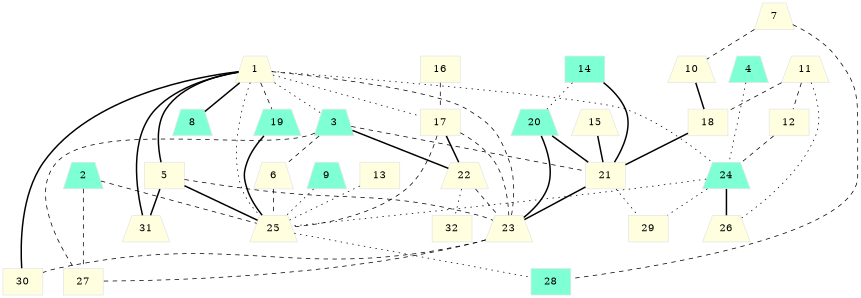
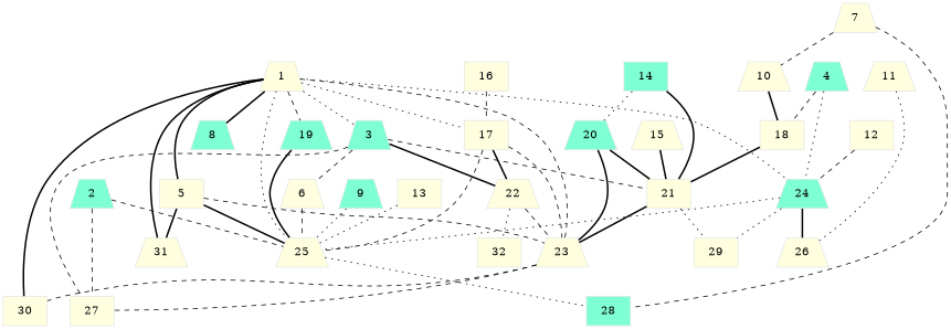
  graph {
    node [color=gray90 fillcolor=lightyellow shape=trapezium style=filled]
    edge [style=dashed weight=1.0]
    3 [fillcolor=aquamarine]
    1
    5 [shape=box]
    8 [fillcolor=aquamarine]
    17 [shape=box]
    19 [fillcolor=aquamarine]
    23
    24 [fillcolor=aquamarine]
    25
    30 [shape=box]
    31
    27 [shape=box]
    6
    21 [shape=box]
    22
    26
    29 [shape=box]
    28 [fillcolor=aquamarine shape=box]
    2 [fillcolor=aquamarine]
    32 [shape=box]
    4 [fillcolor=aquamarine]
    7
    10
    18 [shape=box]
    9 [fillcolor=aquamarine]
    11
    12 [shape=box]
    13 [shape=box]
    14 [fillcolor=aquamarine shape=box]
    20 [fillcolor=aquamarine]
    15
    16 [shape=box]
    3 -- 27
    3 -- 6
    3 -- 21
    3 -- 22 [style=bold]
    1 -- 3 [style=dotted]
    1 -- 5 [style=bold]
    1 -- 8 [style=bold]
    1 -- 17 [style=dotted]
    1 -- 19
    1 -- 23
    1 -- 24 [style=dotted]
    1 -- 25 [style=dotted]
    1 -- 30 [style=bold]
    1 -- 31 [style=bold]
    5 -- 23
    5 -- 25 [style=bold weight=2.0]
    5 -- 31 [style=bold]
    17 -- 23
    17 -- 25
    17 -- 22 [style=bold]
    19 -- 25 [style=bold]
    23 -- 30
    23 -- 27
    24 -- 25 [style=dotted]
    24 -- 26 [style=bold weight=2.0]
    24 -- 29 [style=dotted]
    25 -- 28 [style=dotted]
    6 -- 25
    21 -- 23 [style=bold]
    21 -- 29 [style=dotted]
    22 -- 23
    22 -- 32 [style=dotted]
    2 -- 25
    2 -- 27
    4 -- 24 [style=dotted]
    7 -- 28
    7 -- 10
    10 -- 18 [style=bold]
    18 -- 21 [style=bold]
    9 -- 25 [style=dotted]
    11 -- 26 [style=dotted]
-   11 -- 18
-   11 -- 12
+   4 -- 18
    12 -- 24
    13 -- 25 [style=dotted]
    14 -- 21 [style=bold]
    14 -- 20 [style=dotted]
    20 -- 23 [style=bold]
    20 -- 21 [style=bold]
    15 -- 21 [style=bold]
    16 -- 17
  }
